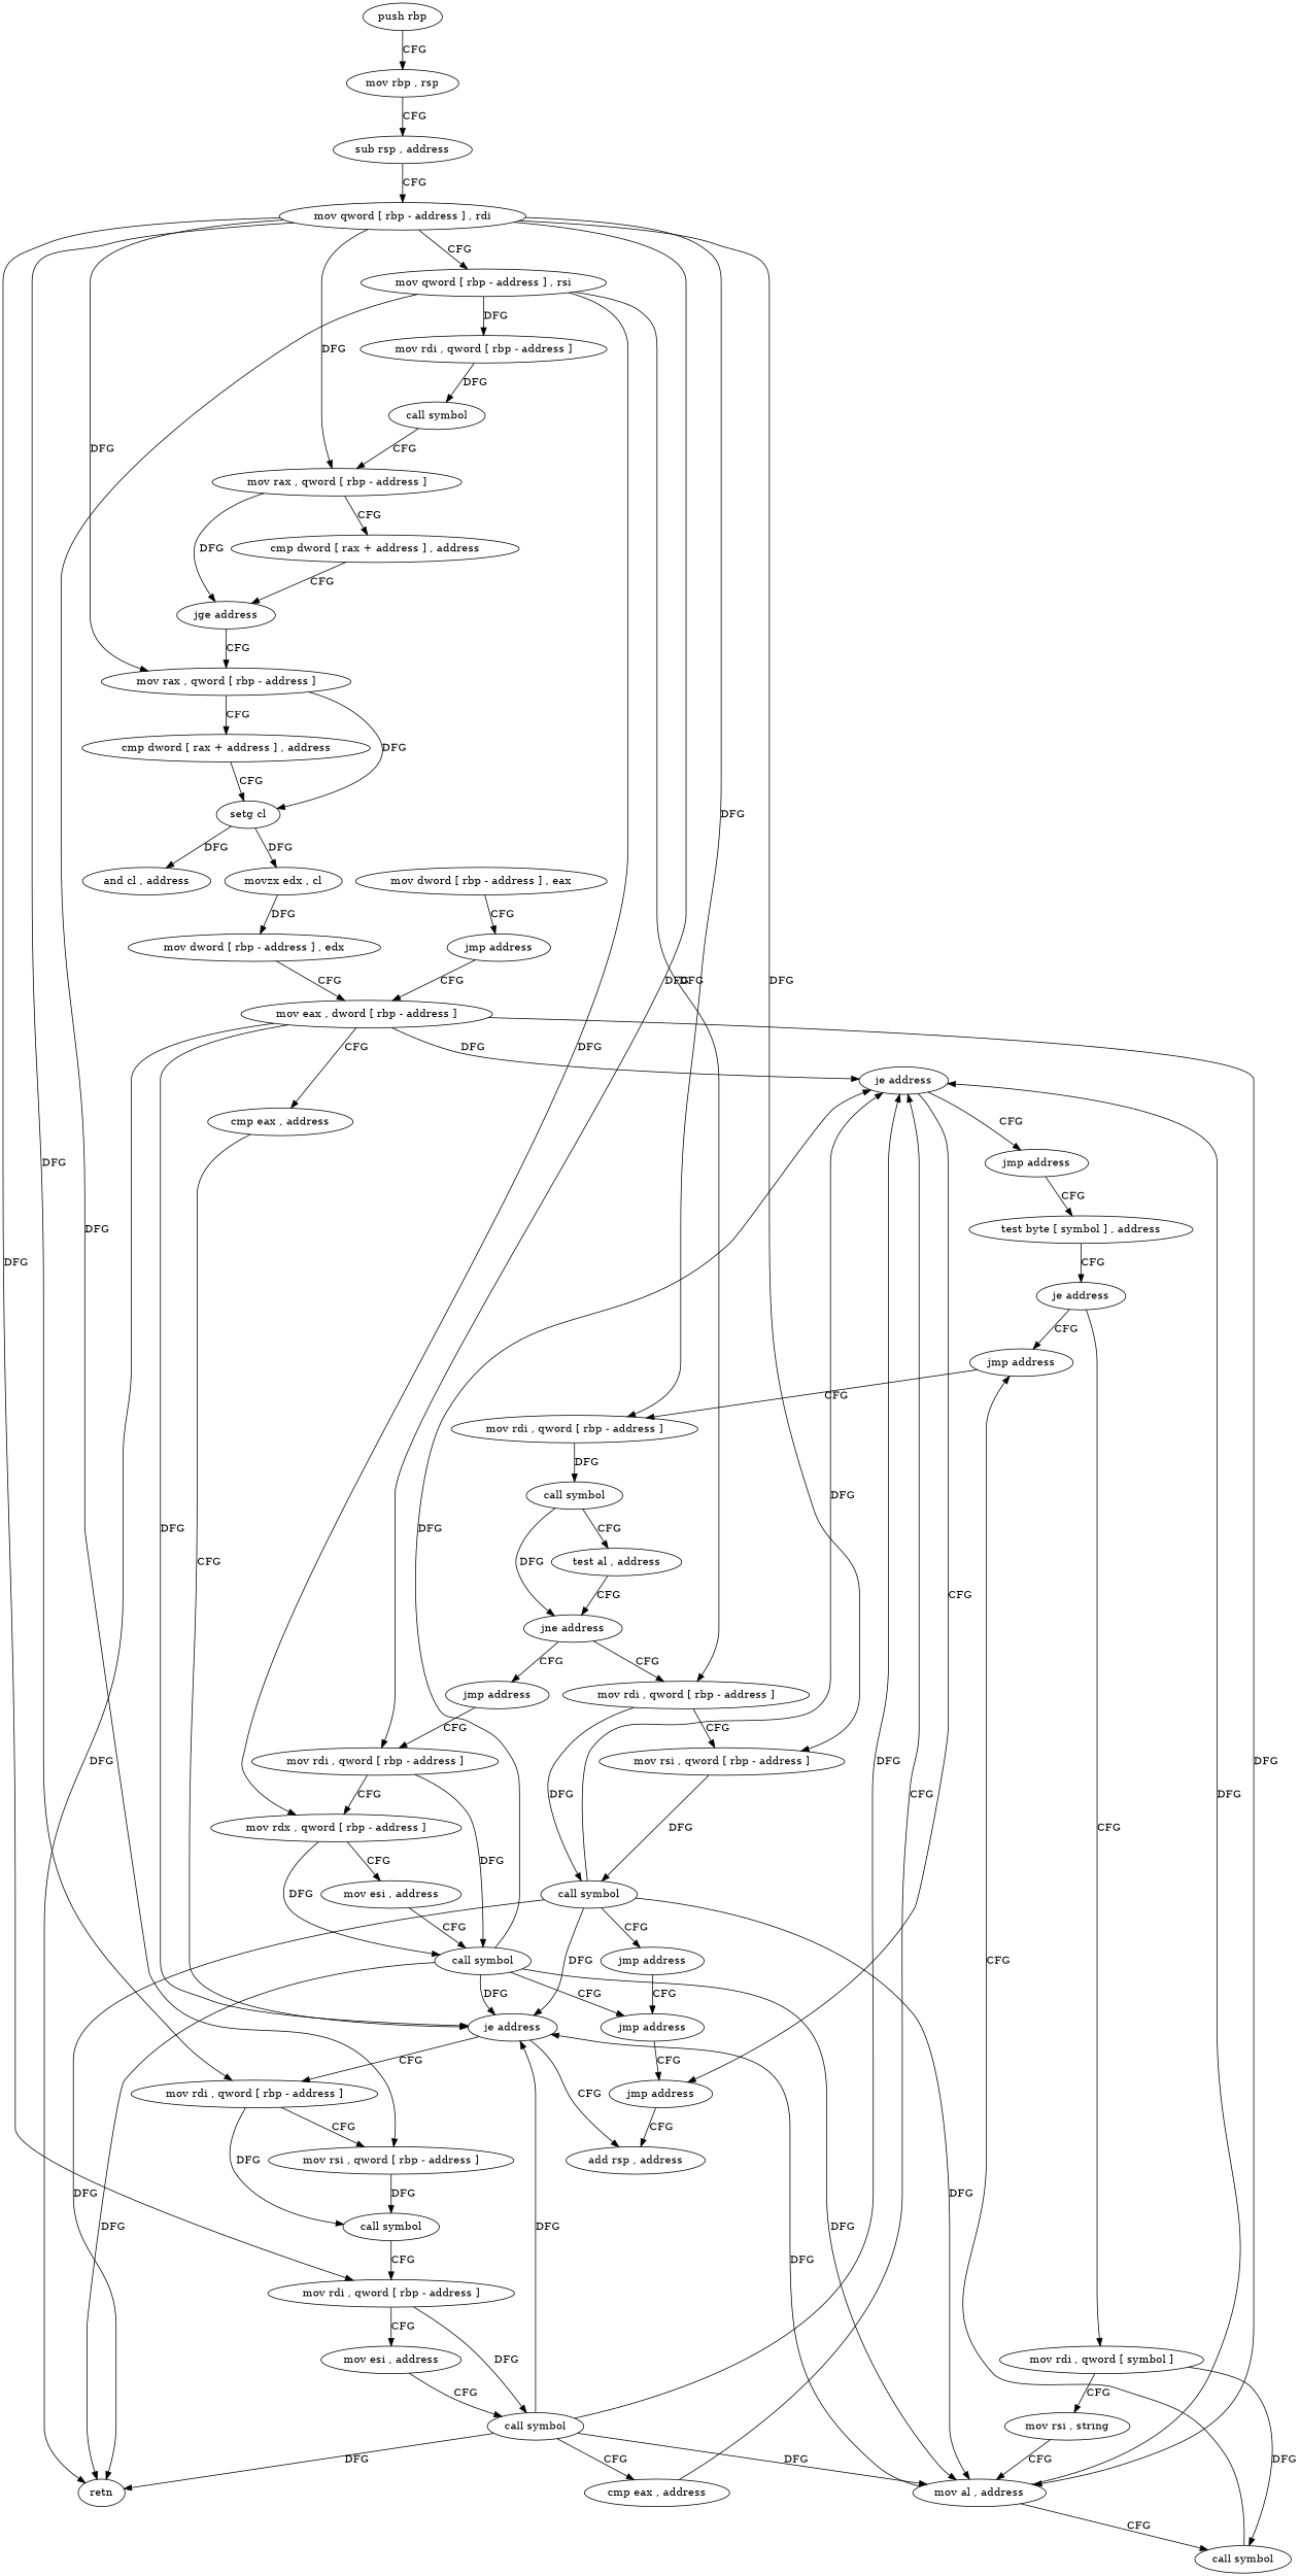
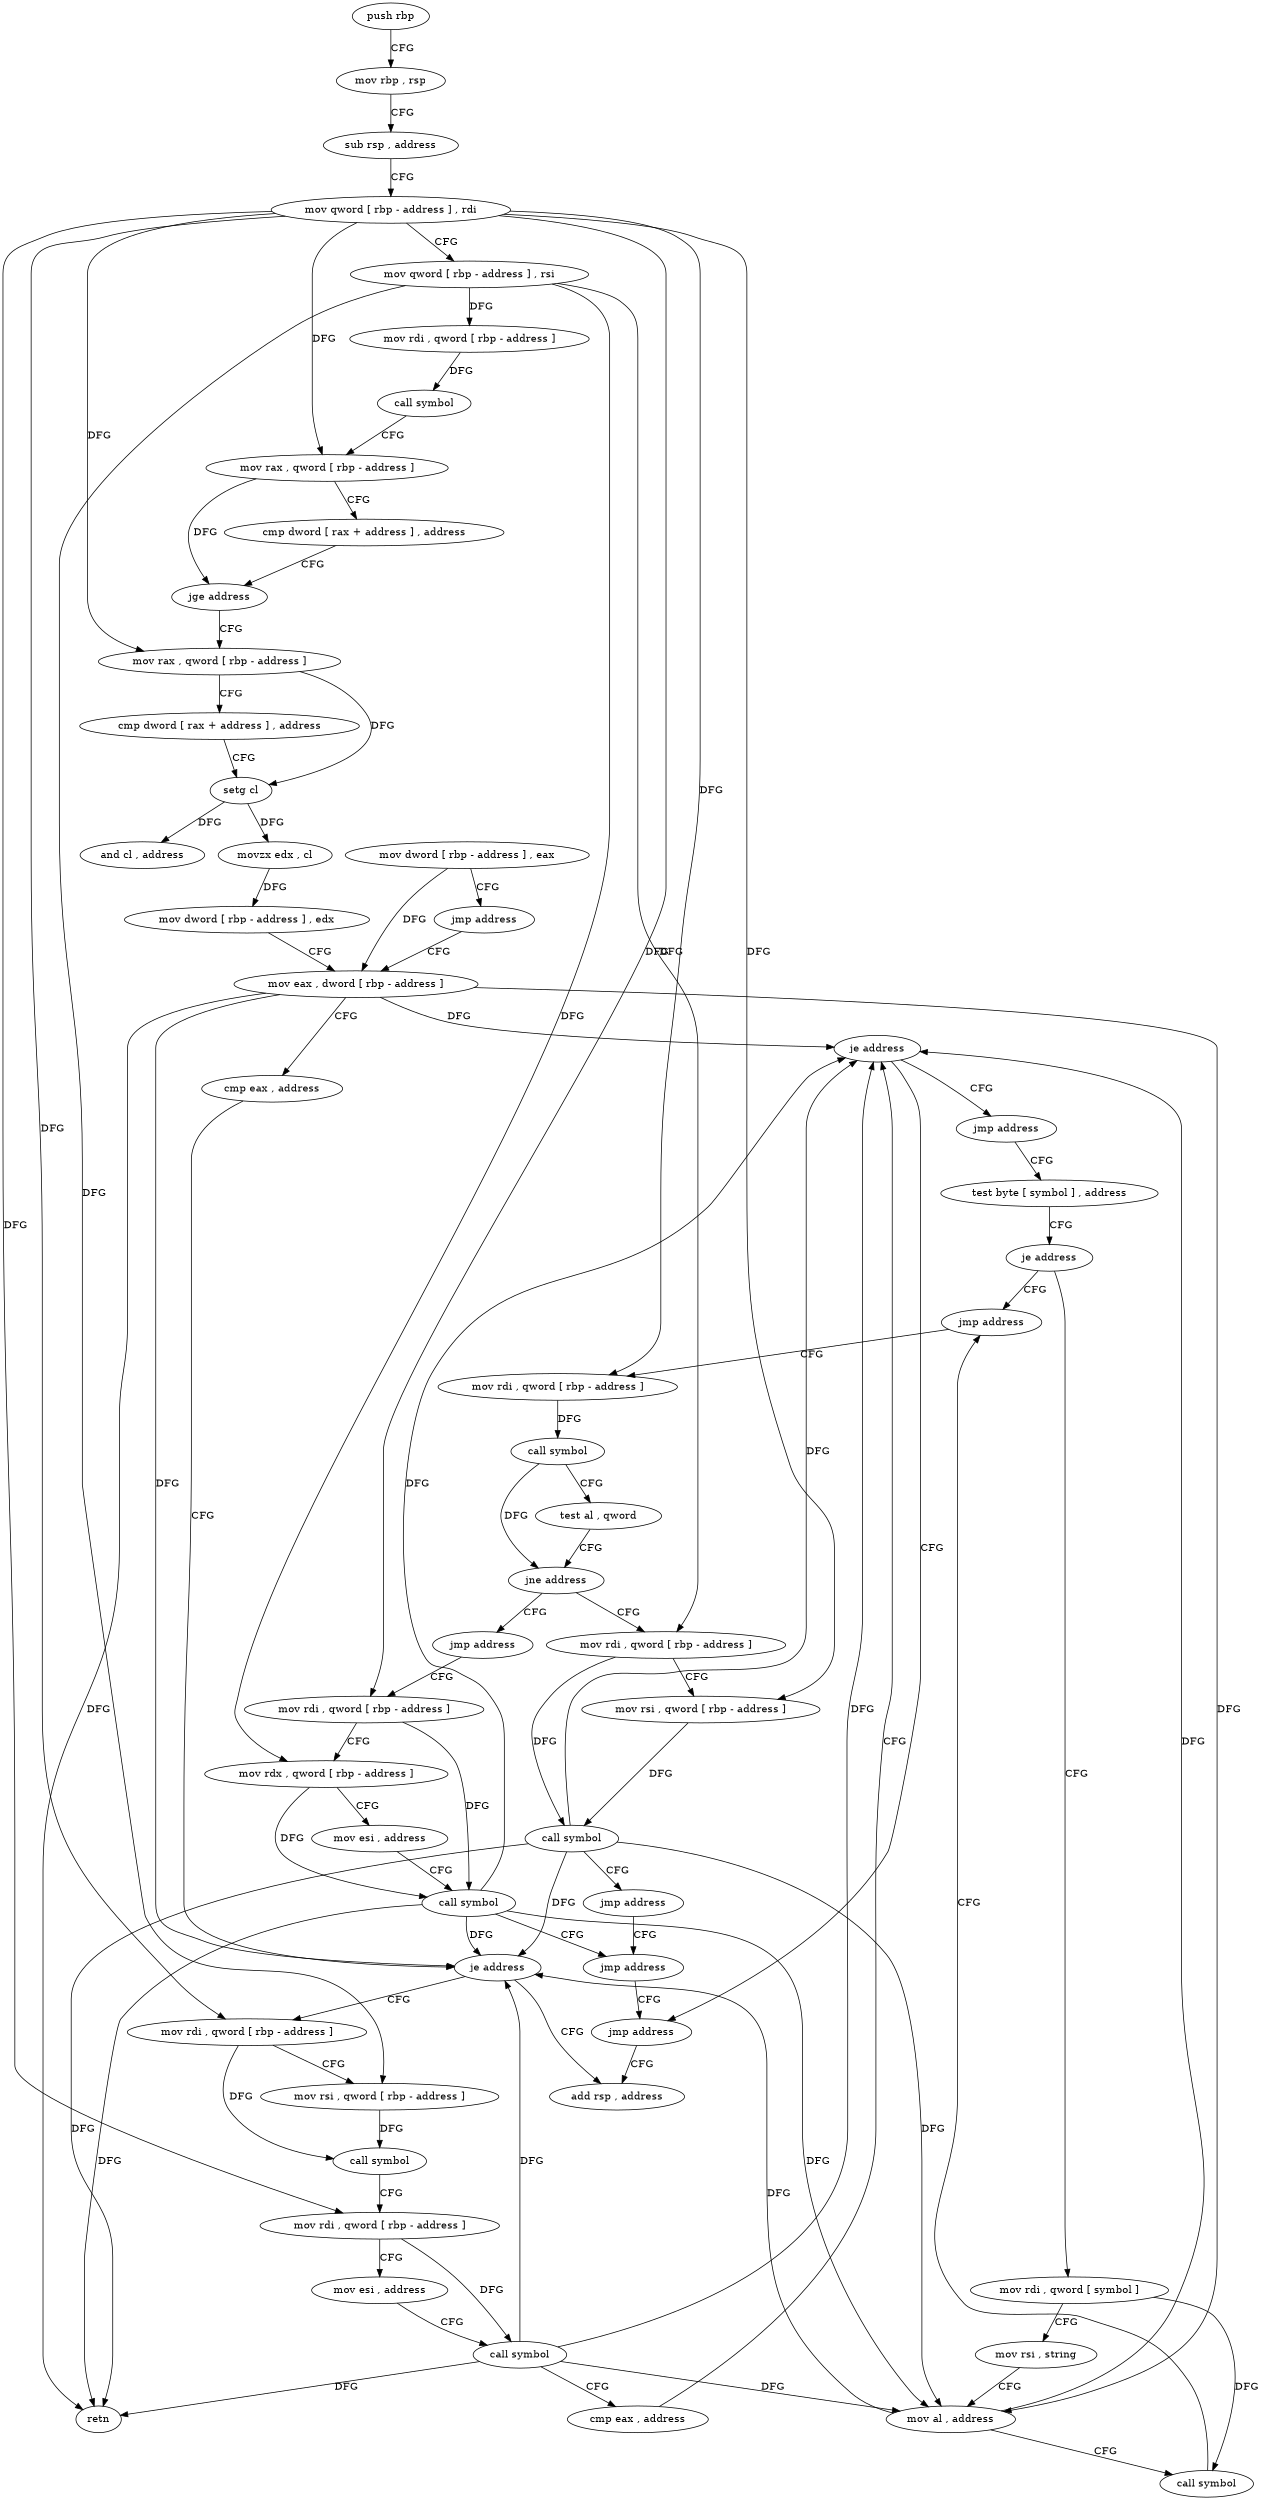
  digraph {
    n1 [label="push rbp"]
    n2 [label="mov rbp , rsp"]
    n3 [label="sub rsp , address"]
    n4 [label="mov qword [ rbp - address ] , rdi"]
    n5 [label="mov qword [ rbp - address ] , rsi"]
    n6 [label="mov rax , qword [ rbp - address ]"]
    n7 [label="mov rax , qword [ rbp - address ]"]
    n8 [label="mov rdi , qword [ rbp - address ]"]
    n9 [label="mov rdi , qword [ rbp - address ]"]
    n10 [label="mov rdi , qword [ rbp - address ]"]
    n11 [label="mov rsi , qword [ rbp - address ]"]
    n12 [label="mov rdi , qword [ rbp - address ]"]
    n13 [label="mov rdi , qword [ rbp - address ]"]
    n14 [label="mov rsi , qword [ rbp - address ]"]
    n15 [label="mov rdi , qword [ rbp - address ]"]
    n16 [label="mov rdx , qword [ rbp - address ]"]
    n17 [label="cmp dword [ rax + address ] , address"]
    n18 [label="jge address"]
    n19 [label="cmp dword [ rax + address ] , address"]
    n20 [label="setg cl"]
    n21 [label="call symbol"]
    n22 [label="mov esi , address"]
    n23 [label="call symbol"]
    n24 [label="call symbol"]
    n25 [label="call symbol"]
    n26 [label="call symbol"]
    n27 [label="call symbol"]
    n28 [label="mov esi , address"]
    n29 [label="and cl , address"]
    n30 [label="movzx edx , cl"]
    n31 [label="mov dword [ rbp - address ] , eax"]
    n32 [label="mov eax , dword [ rbp - address ]"]
    n33 [label="jmp address"]
    n34 [label="mov dword [ rbp - address ] , edx"]
    n35 [label=retn]
    n36 [label="je address"]
    n37 [label="cmp eax , address"]
    n38 [label="je address"]
    n39 [label="mov al , address"]
    n40 [label="jmp address"]
    n41 [label="jmp address"]
    n42 [label="add rsp , address"]
    n43 [label="call symbol"]
    n44 [label="cmp eax , address"]
    n45 [label="test byte [ symbol ] , address"]
    n46 [label="je address"]
    n47 [label="jmp address"]
    n48 [label="mov rdi , qword [ symbol ]"]
    n49 [label="mov rsi , string"]
-   n50 [label="test al , address"]
+   n50 [label="test al , qword"]
    n51 [label="jne address"]
    n52 [label="jmp address"]
    n53 [label="jmp address"]
    n54 [label="jmp address"]
    n1 -> n2 [label=CFG]
    n2 -> n3 [label=CFG]
    n3 -> n4 [label=CFG]
    n4 -> n5 [label=CFG]
    n4 -> n6 [label=DFG]
    n4 -> n7 [label=DFG]
    n4 -> n8 [label=DFG]
    n4 -> n9 [label=DFG]
    n4 -> n10 [label=DFG]
    n4 -> n11 [label=DFG]
    n4 -> n12 [label=DFG]
    n5 -> n13 [label=DFG]
    n5 -> n14 [label=DFG]
    n5 -> n15 [label=DFG]
    n5 -> n16 [label=DFG]
    n6 -> n17 [label=CFG]
    n6 -> n18 [label=DFG]
    n7 -> n19 [label=CFG]
    n7 -> n20 [label=DFG]
    n8 -> n14 [label=CFG]
    n8 -> n21 [label=DFG]
    n9 -> n22 [label=CFG]
    n9 -> n23 [label=DFG]
    n10 -> n24 [label=DFG]
    n11 -> n25 [label=DFG]
    n12 -> n16 [label=CFG]
    n12 -> n26 [label=DFG]
    n13 -> n27 [label=DFG]
    n14 -> n21 [label=DFG]
    n15 -> n11 [label=CFG]
    n15 -> n25 [label=DFG]
    n16 -> n26 [label=DFG]
    n16 -> n28 [label=CFG]
    n17 -> n18 [label=CFG]
    n18 -> n7 [label=CFG]
    n19 -> n20 [label=CFG]
    n20 -> n29 [label=DFG]
    n20 -> n30 [label=DFG]
    n21 -> n9 [label=CFG]
    n22 -> n23 [label=CFG]
    n23 -> n35 [label=DFG]
    n23 -> n36 [label=DFG]
    n23 -> n38 [label=DFG]
    n23 -> n39 [label=DFG]
    n23 -> n44 [label=CFG]
    n24 -> n50 [label=CFG]
    n24 -> n51 [label=DFG]
    n25 -> n35 [label=DFG]
    n25 -> n36 [label=DFG]
    n25 -> n38 [label=DFG]
    n25 -> n39 [label=DFG]
    n25 -> n53 [label=CFG]
    n26 -> n35 [label=DFG]
    n26 -> n36 [label=DFG]
    n26 -> n38 [label=DFG]
    n26 -> n39 [label=DFG]
    n26 -> n54 [label=CFG]
    n27 -> n6 [label=CFG]
    n28 -> n26 [label=CFG]
    n30 -> n34 [label=DFG]
+   n31 -> n32 [label=DFG]
    n31 -> n33 [label=CFG]
    n32 -> n35 [label=DFG]
    n32 -> n36 [label=DFG]
    n32 -> n37 [label=CFG]
    n32 -> n38 [label=DFG]
    n32 -> n39 [label=DFG]
    n33 -> n32 [label=CFG]
    n34 -> n32 [label=CFG]
    n36 -> n40 [label=CFG]
    n36 -> n41 [label=CFG]
    n37 -> n38 [label=CFG]
    n38 -> n8 [label=CFG]
    n38 -> n42 [label=CFG]
    n39 -> n36 [label=DFG]
    n39 -> n38 [label=DFG]
    n39 -> n43 [label=CFG]
    n40 -> n42 [label=CFG]
    n41 -> n45 [label=CFG]
    n43 -> n47 [label=CFG]
    n44 -> n36 [label=CFG]
    n45 -> n46 [label=CFG]
    n46 -> n47 [label=CFG]
    n46 -> n48 [label=CFG]
    n47 -> n10 [label=CFG]
    n48 -> n43 [label=DFG]
    n48 -> n49 [label=CFG]
    n49 -> n39 [label=CFG]
    n50 -> n51 [label=CFG]
    n51 -> n15 [label=CFG]
    n51 -> n52 [label=CFG]
    n52 -> n12 [label=CFG]
    n53 -> n54 [label=CFG]
    n54 -> n40 [label=CFG]
  }
